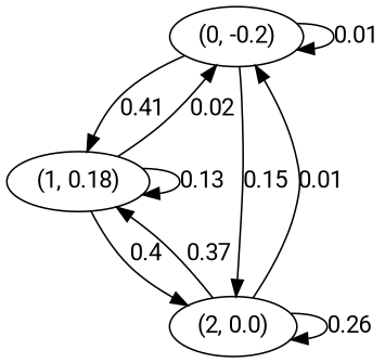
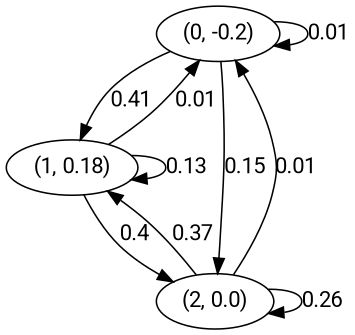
  digraph {
    fontname=Roboto
    node [fontname=Roboto]
    edge [fontname=Roboto]
    n1 [label="(0, -0.2)"]
    n2 [label="(1, 0.18)"]
    n3 [label="(2, 0.0)"]
    n1 -> n1 [label=0.01]
    n1 -> n2 [label=0.41]
    n1 -> n3 [label=0.15]
-   n2 -> n1 [label=0.02]
+   n2 -> n1 [label=0.01]
    n2 -> n2 [label=0.13]
    n2 -> n3 [label=0.4]
    n3 -> n1 [label=0.01]
    n3 -> n2 [label=0.37]
    n3 -> n3 [label=0.26]
  }
